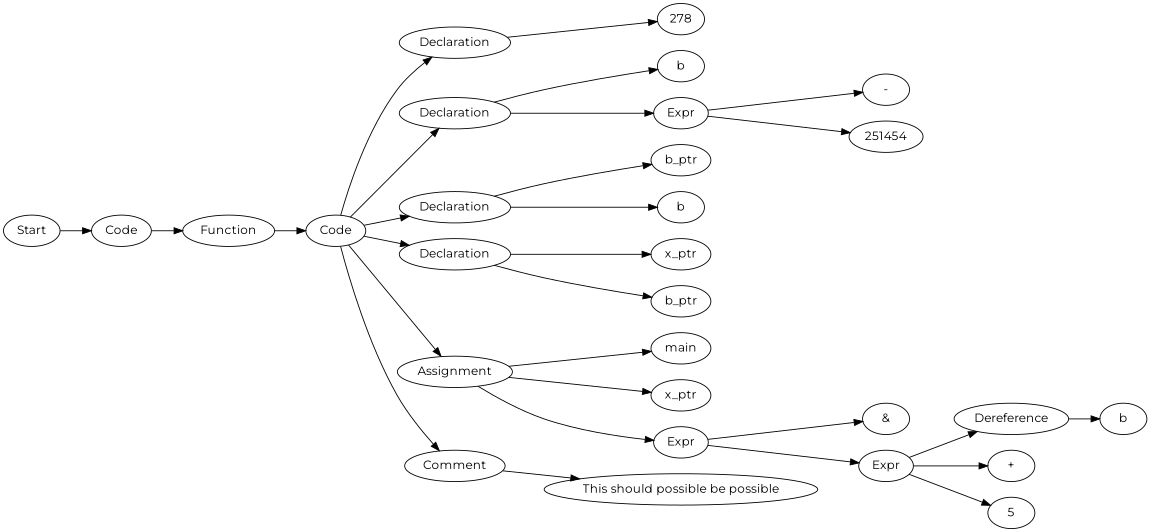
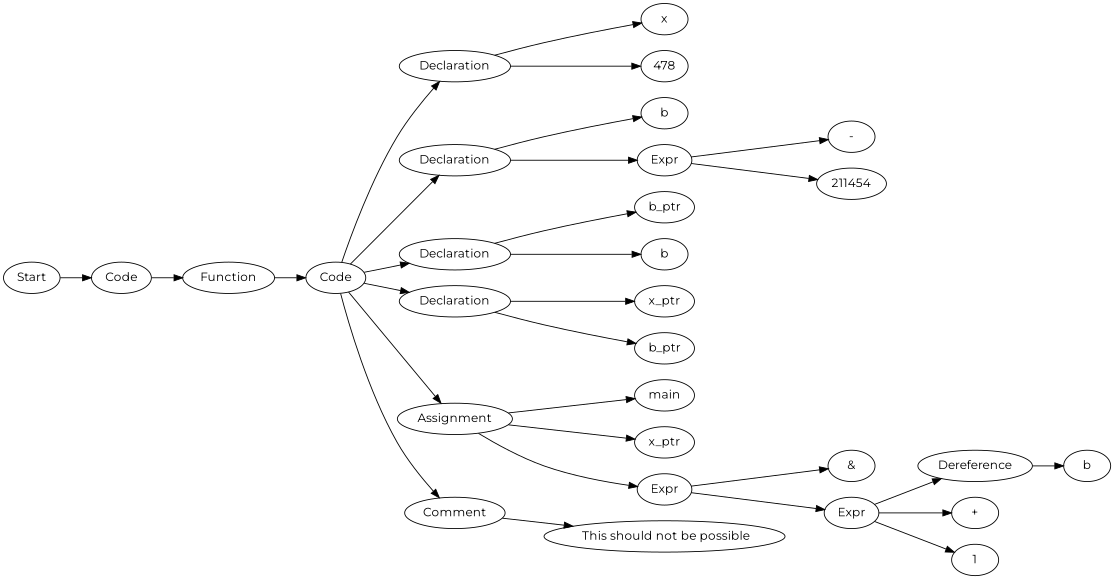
  digraph {
    fontname=Montserrat
    rankdir=LR
    node [fontname=Montserrat]
    edge [fontname=Montserrat]
    n1 [label=Start]
    n2 [label=Code]
    n3 [label=Function]
    n4 [label=Code]
    n5 [label=main]
    n6 [label=Declaration]
    n7 [label=Declaration]
    n8 [label=Declaration]
    n9 [label=Declaration]
    n10 [label=Assignment]
    n11 [label=Comment]
-   n13 [label=278]
+   n12 [label=x]
+   n13 [label=478]
    n14 [label=b]
    n15 [label=Expr]
    n16 [label=b_ptr]
    n17 [label=b]
    n18 [label=x_ptr]
    n19 [label=b_ptr]
    n20 [label=x_ptr]
    n21 [label=Expr]
-   n22 [label="This should possible be possible"]
+   n22 [label=" This should not be possible"]
    n23 [label="-"]
-   n24 [label=251454]
+   n24 [label=211454]
    n25 [label="&"]
    n26 [label=Expr]
    n27 [label=Dereference]
    n28 [label="+"]
-   n29 [label=5]
+   n29 [label=1]
    n30 [label=b]
    n1 -> n2
    n2 -> n3
    n3 -> n4
    n4 -> n6
    n4 -> n7
    n4 -> n8
    n4 -> n9
    n4 -> n10
    n4 -> n11
+   n6 -> n12
    n6 -> n13
    n7 -> n14
    n7 -> n15
    n8 -> n16
    n8 -> n17
    n9 -> n18
    n9 -> n19
    n10 -> n5
    n10 -> n20
    n10 -> n21
    n11 -> n22
    n15 -> n23
    n15 -> n24
    n21 -> n25
    n21 -> n26
    n26 -> n27
    n26 -> n28
    n26 -> n29
    n27 -> n30
  }
